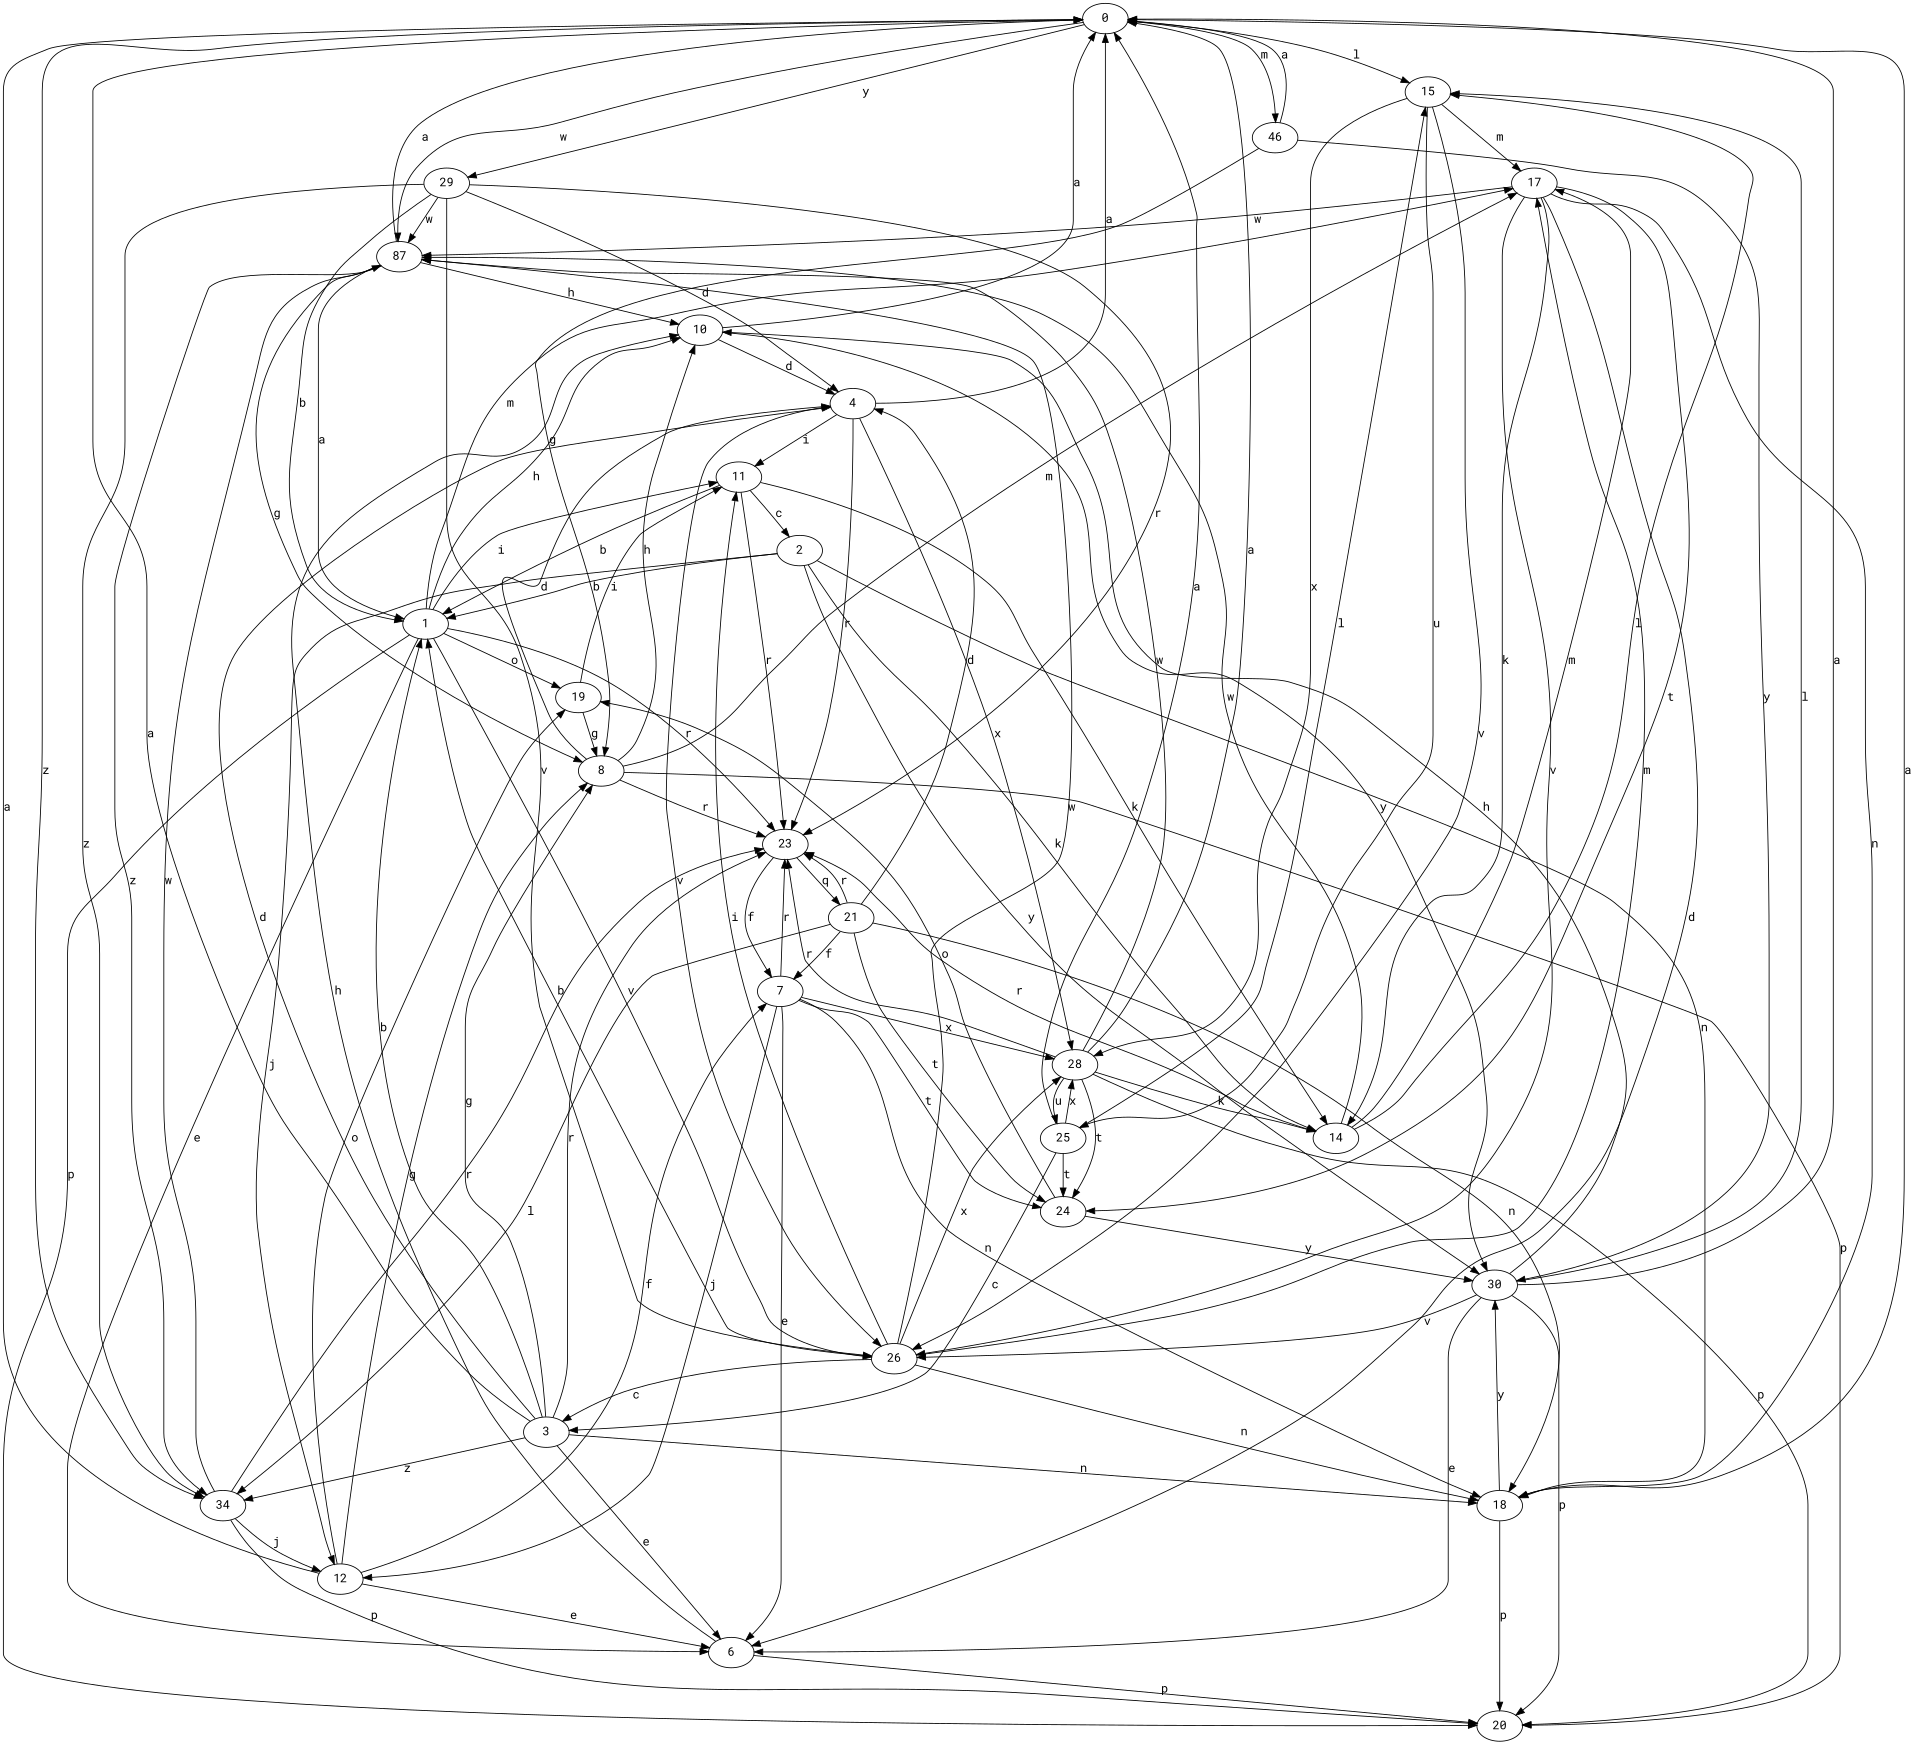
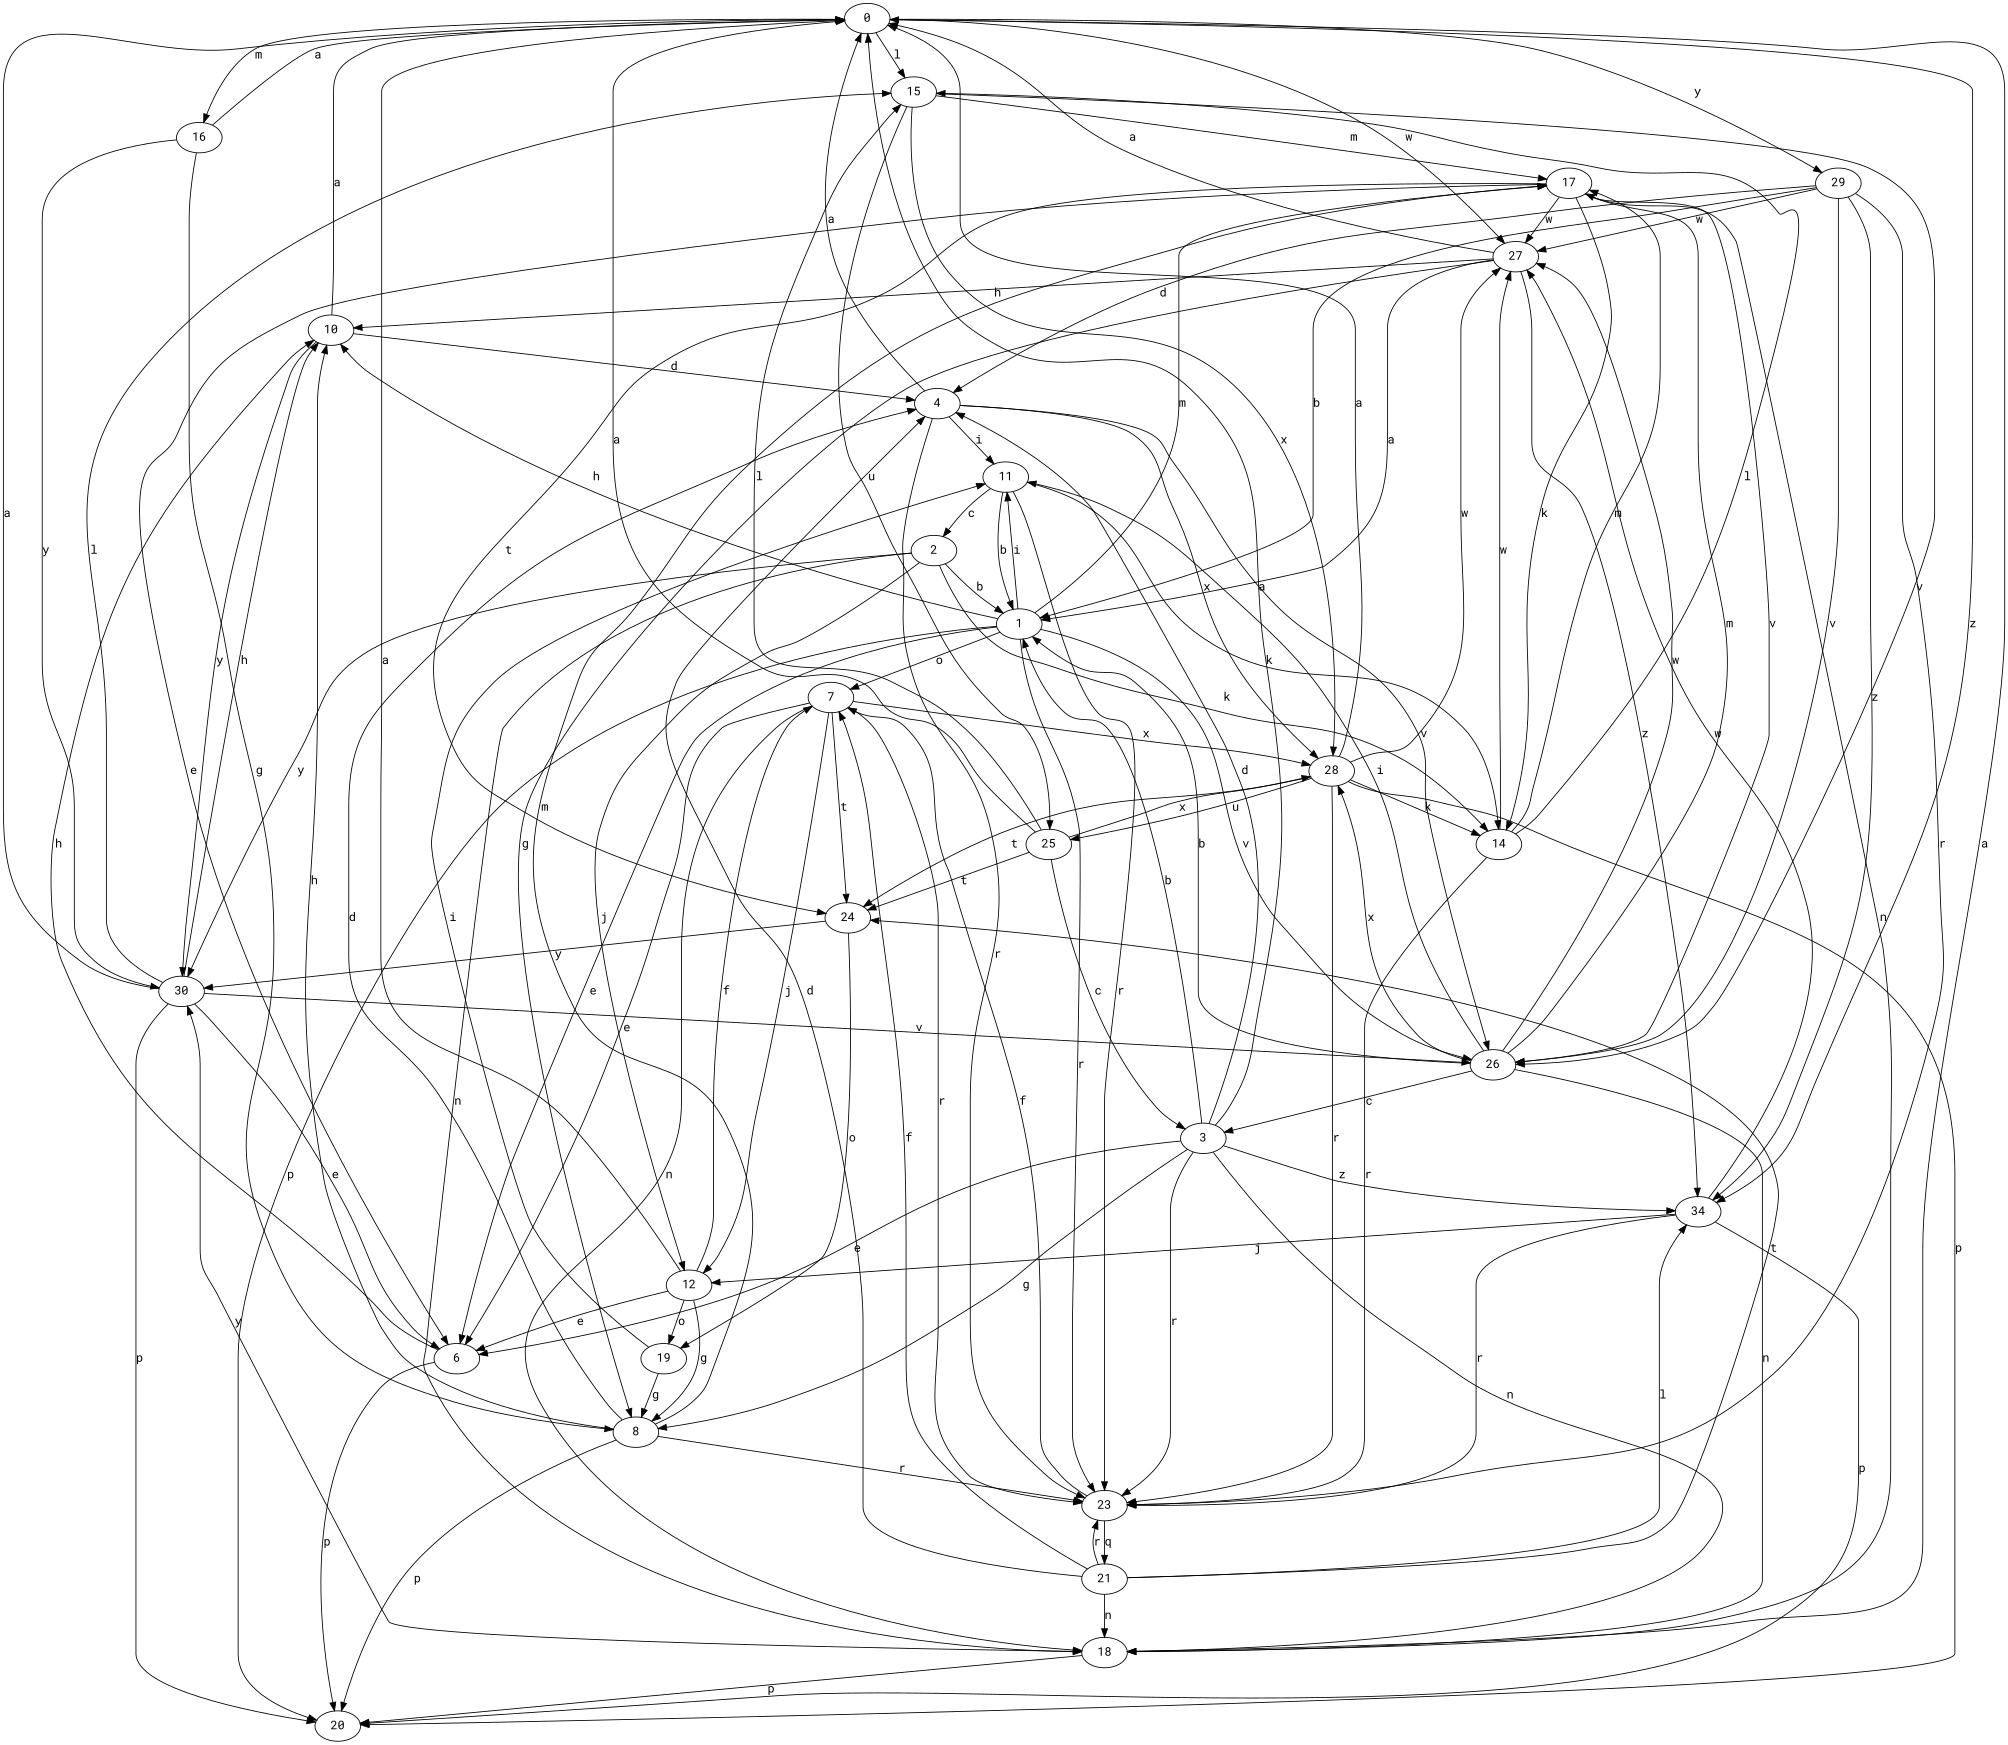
  strict digraph {
    fontname="Roboto Mono"
    node [fontname="Roboto Mono"]
    edge [fontname="Roboto Mono"]
    0
    15
-   16 [label=46]
-   27 [label=87]
+   16
+   27
    29
    34
    17
    26
    28
    25
    30
    8
    1
    10
    23
    4
    20
    12
    6
    11
    19
    2
    14
    18
    24
    7
    21
    3
    0 -> 15 [label=l]
    0 -> 16 [label=m]
    0 -> 27 [label=w]
    0 -> 29 [label=y]
    0 -> 34 [label=z]
    15 -> 17 [label=m]
    15 -> 26 [label=v]
    15 -> 28 [label=x]
    15 -> 25 [label=u]
    16 -> 0 [label=a]
    16 -> 30 [label=y]
    16 -> 8 [label=g]
    27 -> 0 [label=a]
    27 -> 34 [label=z]
    27 -> 8 [label=g]
    27 -> 1 [label=a]
    27 -> 10 [label=h]
    29 -> 27 [label=w]
    29 -> 34 [label=z]
    29 -> 26 [label=v]
    29 -> 1 [label=b]
    29 -> 23 [label=r]
    29 -> 4 [label=d]
    34 -> 27 [label=w]
    34 -> 23 [label=r]
    34 -> 20 [label=p]
    34 -> 12 [label=j]
    17 -> 27 [label=w]
    17 -> 26 [label=v]
-   17 -> 6 [label=d]
+   17 -> 6 [label=e]
    17 -> 14 [label=k]
    17 -> 18 [label=n]
    17 -> 24 [label=t]
    26 -> 27 [label=w]
    26 -> 17 [label=m]
    26 -> 28 [label=x]
    26 -> 1 [label=b]
    26 -> 11 [label=i]
    26 -> 18 [label=n]
    26 -> 3 [label=c]
    28 -> 0 [label=a]
    28 -> 27 [label=w]
    28 -> 25 [label=u]
    28 -> 23 [label=r]
    28 -> 20 [label=p]
    28 -> 14 [label=k]
    28 -> 24 [label=t]
    25 -> 0 [label=a]
    25 -> 15 [label=l]
    25 -> 28 [label=x]
    25 -> 24 [label=t]
    25 -> 3 [label=c]
    30 -> 0 [label=a]
    30 -> 15 [label=l]
    30 -> 26 [label=v]
    30 -> 10 [label=h]
    30 -> 20 [label=p]
    30 -> 6 [label=e]
    8 -> 17 [label=m]
    8 -> 10 [label=h]
    8 -> 23 [label=r]
    8 -> 4 [label=d]
    8 -> 20 [label=p]
    1 -> 17 [label=m]
    1 -> 26 [label=v]
    1 -> 10 [label=h]
    1 -> 23 [label=r]
    1 -> 20 [label=p]
    1 -> 6 [label=e]
    1 -> 11 [label=i]
-   1 -> 19 [label=o]
+   1 -> 7 [label=o]
    10 -> 0 [label=a]
    10 -> 30 [label=y]
    10 -> 4 [label=d]
    23 -> 7 [label=f]
    23 -> 21 [label=q]
    4 -> 0 [label=a]
    4 -> 26 [label=v]
    4 -> 28 [label=x]
    4 -> 23 [label=r]
    4 -> 11 [label=i]
    12 -> 0 [label=a]
    12 -> 8 [label=g]
    12 -> 6 [label=e]
    12 -> 19 [label=o]
    12 -> 7 [label=f]
    6 -> 10 [label=h]
    6 -> 20 [label=p]
    11 -> 1 [label=b]
    11 -> 23 [label=r]
    11 -> 2 [label=c]
    11 -> 14 [label=k]
    19 -> 8 [label=g]
    19 -> 11 [label=i]
    2 -> 30 [label=y]
    2 -> 1 [label=b]
    2 -> 12 [label=j]
    2 -> 14 [label=k]
    2 -> 18 [label=n]
    14 -> 15 [label=l]
    14 -> 27 [label=w]
    14 -> 17 [label=m]
    14 -> 23 [label=r]
    18 -> 0 [label=a]
    18 -> 30 [label=y]
    18 -> 20 [label=p]
    24 -> 30 [label=y]
    24 -> 19 [label=o]
    7 -> 28 [label=x]
    7 -> 23 [label=r]
    7 -> 12 [label=j]
    7 -> 6 [label=e]
    7 -> 18 [label=n]
    7 -> 24 [label=t]
    21 -> 34 [label=l]
    21 -> 23 [label=r]
    21 -> 4 [label=d]
    21 -> 18 [label=n]
    21 -> 24 [label=t]
    21 -> 7 [label=f]
    3 -> 0 [label=a]
    3 -> 34 [label=z]
    3 -> 8 [label=g]
    3 -> 1 [label=b]
    3 -> 23 [label=r]
    3 -> 4 [label=d]
    3 -> 6 [label=e]
    3 -> 18 [label=n]
  }
